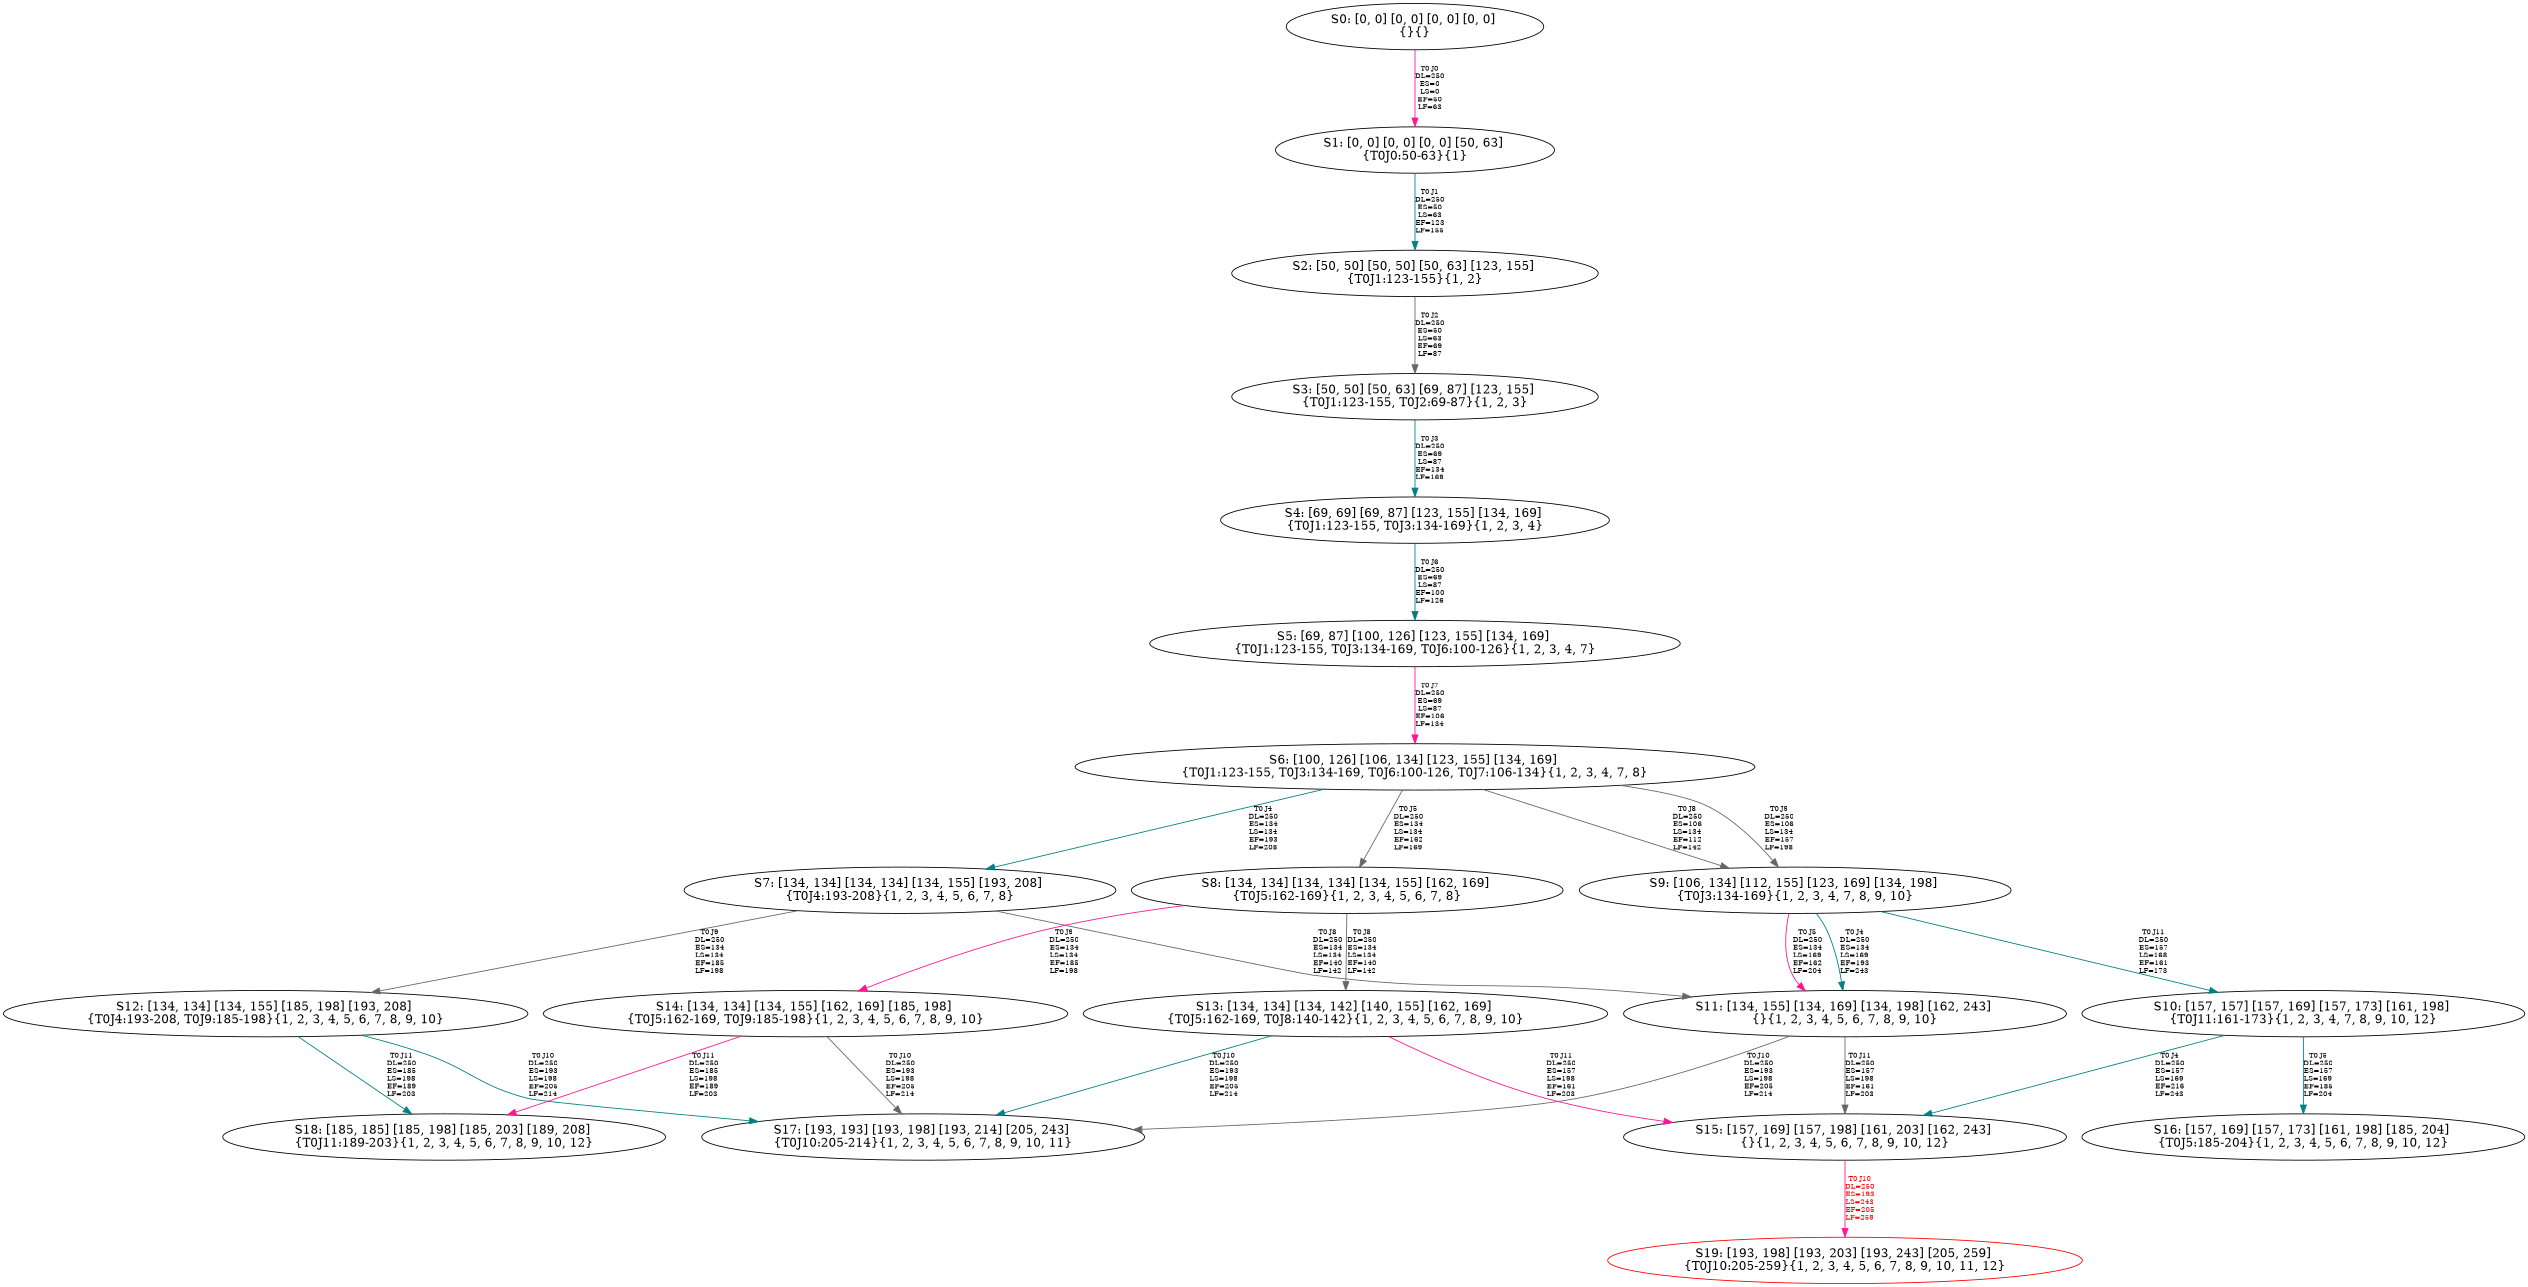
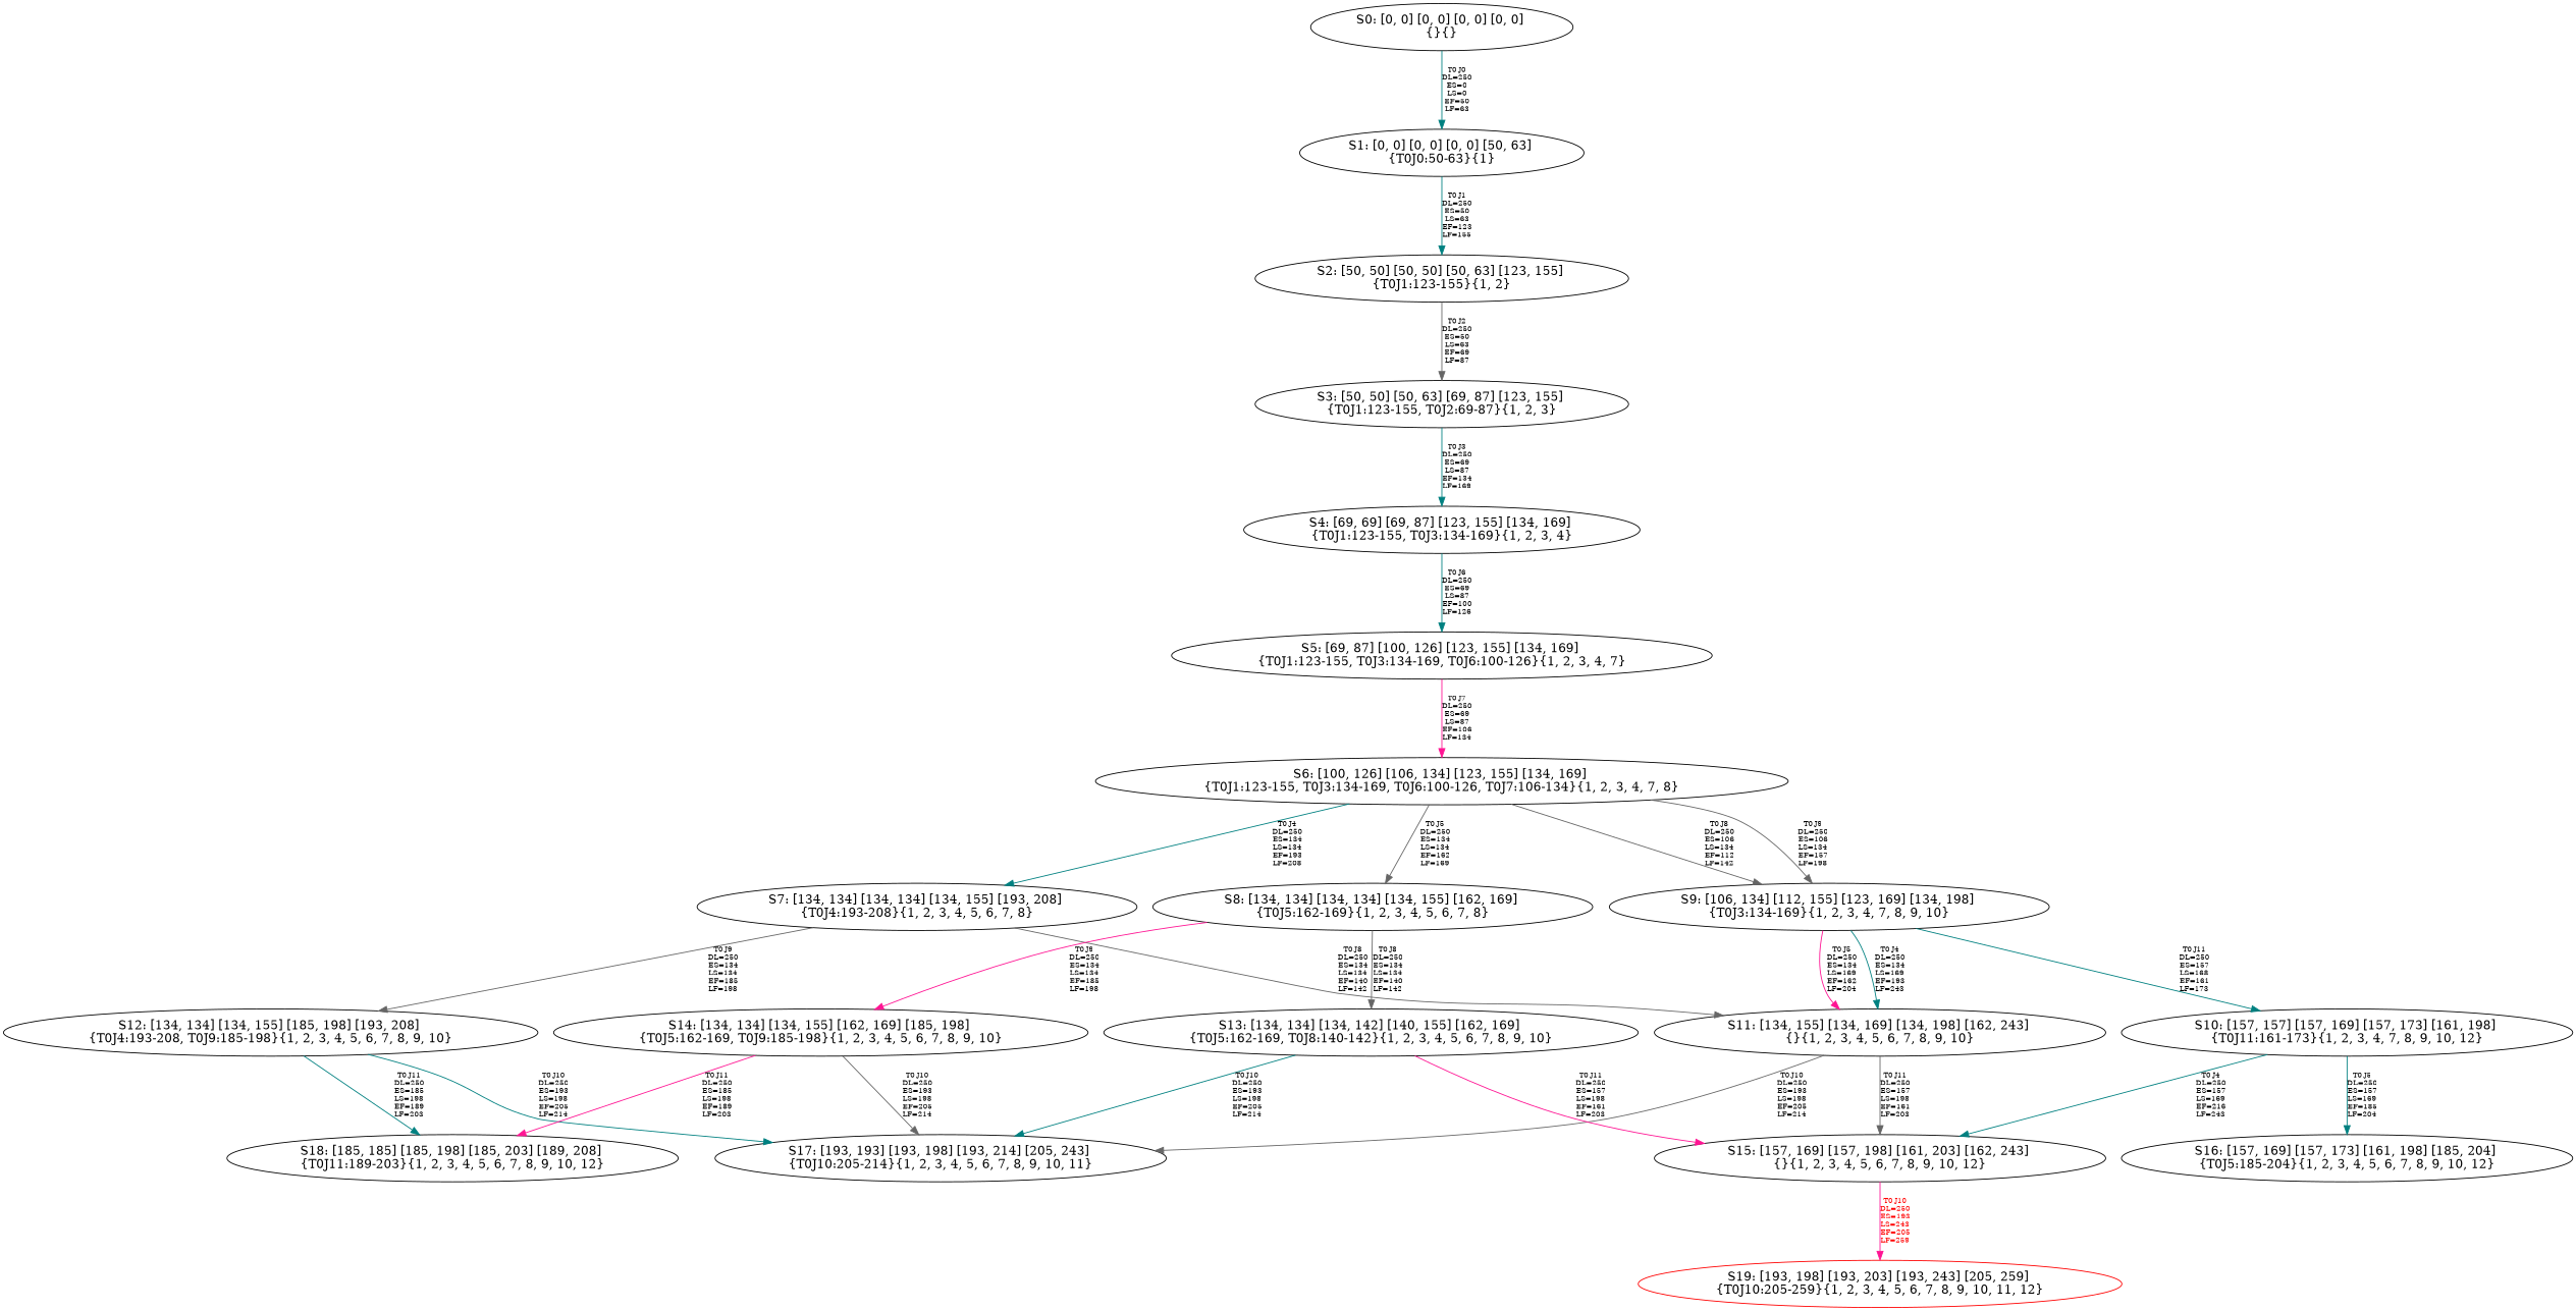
  digraph {
    edge [fontsize=8 color=teal]
    n1 [label="S0: [0, 0] [0, 0] [0, 0] [0, 0] \n{}{}"]
    n2 [label="S1: [0, 0] [0, 0] [0, 0] [50, 63] \n{T0J0:50-63}{1}"]
    n3 [label="S2: [50, 50] [50, 50] [50, 63] [123, 155] \n{T0J1:123-155}{1, 2}"]
    n4 [label="S3: [50, 50] [50, 63] [69, 87] [123, 155] \n{T0J1:123-155, T0J2:69-87}{1, 2, 3}"]
    n5 [label="S4: [69, 69] [69, 87] [123, 155] [134, 169] \n{T0J1:123-155, T0J3:134-169}{1, 2, 3, 4}"]
    n6 [label="S5: [69, 87] [100, 126] [123, 155] [134, 169] \n{T0J1:123-155, T0J3:134-169, T0J6:100-126}{1, 2, 3, 4, 7}"]
    n7 [label="S6: [100, 126] [106, 134] [123, 155] [134, 169] \n{T0J1:123-155, T0J3:134-169, T0J6:100-126, T0J7:106-134}{1, 2, 3, 4, 7, 8}"]
    n8 [label="S7: [134, 134] [134, 134] [134, 155] [193, 208] \n{T0J4:193-208}{1, 2, 3, 4, 5, 6, 7, 8}"]
    n9 [label="S8: [134, 134] [134, 134] [134, 155] [162, 169] \n{T0J5:162-169}{1, 2, 3, 4, 5, 6, 7, 8}"]
    n10 [label="S9: [106, 134] [112, 155] [123, 169] [134, 198] \n{T0J3:134-169}{1, 2, 3, 4, 7, 8, 9, 10}"]
    n11 [label="S11: [134, 155] [134, 169] [134, 198] [162, 243] \n{}{1, 2, 3, 4, 5, 6, 7, 8, 9, 10}"]
    n12 [label="S12: [134, 134] [134, 155] [185, 198] [193, 208] \n{T0J4:193-208, T0J9:185-198}{1, 2, 3, 4, 5, 6, 7, 8, 9, 10}"]
    n13 [label="S13: [134, 134] [134, 142] [140, 155] [162, 169] \n{T0J5:162-169, T0J8:140-142}{1, 2, 3, 4, 5, 6, 7, 8, 9, 10}"]
    n14 [label="S14: [134, 134] [134, 155] [162, 169] [185, 198] \n{T0J5:162-169, T0J9:185-198}{1, 2, 3, 4, 5, 6, 7, 8, 9, 10}"]
    n15 [label="S10: [157, 157] [157, 169] [157, 173] [161, 198] \n{T0J11:161-173}{1, 2, 3, 4, 7, 8, 9, 10, 12}"]
    n16 [label="S15: [157, 169] [157, 198] [161, 203] [162, 243] \n{}{1, 2, 3, 4, 5, 6, 7, 8, 9, 10, 12}"]
    n17 [label="S16: [157, 169] [157, 173] [161, 198] [185, 204] \n{T0J5:185-204}{1, 2, 3, 4, 5, 6, 7, 8, 9, 10, 12}"]
    n18 [label="S17: [193, 193] [193, 198] [193, 214] [205, 243] \n{T0J10:205-214}{1, 2, 3, 4, 5, 6, 7, 8, 9, 10, 11}"]
    n19 [label="S18: [185, 185] [185, 198] [185, 203] [189, 208] \n{T0J11:189-203}{1, 2, 3, 4, 5, 6, 7, 8, 9, 10, 12}"]
    n20 [color=Red label="S19: [193, 198] [193, 203] [193, 243] [205, 259] \n{T0J10:205-259}{1, 2, 3, 4, 5, 6, 7, 8, 9, 10, 11, 12}"]
-   n1 -> n2 [label="T0 J0\nDL=250\nES=0\nLS=0\nEF=50\nLF=63" color=deeppink]
+   n1 -> n2 [label="T0 J0\nDL=250\nES=0\nLS=0\nEF=50\nLF=63"]
    n2 -> n3 [label="T0 J1\nDL=250\nES=50\nLS=63\nEF=123\nLF=155"]
    n3 -> n4 [label="T0 J2\nDL=250\nES=50\nLS=63\nEF=69\nLF=87" color=gray40]
    n4 -> n5 [label="T0 J3\nDL=250\nES=69\nLS=87\nEF=134\nLF=169"]
    n5 -> n6 [label="T0 J6\nDL=250\nES=69\nLS=87\nEF=100\nLF=126"]
    n6 -> n7 [label="T0 J7\nDL=250\nES=69\nLS=87\nEF=106\nLF=134" color=deeppink]
    n7 -> n8 [label="T0 J4\nDL=250\nES=134\nLS=134\nEF=193\nLF=208"]
    n7 -> n9 [label="T0 J5\nDL=250\nES=134\nLS=134\nEF=162\nLF=169" color=gray40]
    n7 -> n10 [label="T0 J8\nDL=250\nES=106\nLS=134\nEF=112\nLF=142" color=gray40]
    n7 -> n10 [label="T0 J9\nDL=250\nES=106\nLS=134\nEF=157\nLF=198" color=gray40]
    n8 -> n11 [label="T0 J8\nDL=250\nES=134\nLS=134\nEF=140\nLF=142" color=gray40]
    n8 -> n12 [label="T0 J9\nDL=250\nES=134\nLS=134\nEF=185\nLF=198" color=gray40]
    n9 -> n13 [label="T0 J8\nDL=250\nES=134\nLS=134\nEF=140\nLF=142" color=gray40]
    n9 -> n14 [label="T0 J9\nDL=250\nES=134\nLS=134\nEF=185\nLF=198" color=deeppink]
    n10 -> n11 [label="T0 J4\nDL=250\nES=134\nLS=169\nEF=193\nLF=243"]
    n10 -> n11 [label="T0 J5\nDL=250\nES=134\nLS=169\nEF=162\nLF=204" color=deeppink]
    n10 -> n15 [label="T0 J11\nDL=250\nES=157\nLS=168\nEF=161\nLF=173"]
    n11 -> n16 [label="T0 J11\nDL=250\nES=157\nLS=198\nEF=161\nLF=203" color=gray40]
    n11 -> n18 [label="T0 J10\nDL=250\nES=193\nLS=198\nEF=205\nLF=214" color=gray40]
    n12 -> n18 [label="T0 J10\nDL=250\nES=193\nLS=198\nEF=205\nLF=214"]
    n12 -> n19 [label="T0 J11\nDL=250\nES=185\nLS=198\nEF=189\nLF=203"]
    n13 -> n16 [label="T0 J11\nDL=250\nES=157\nLS=198\nEF=161\nLF=203" color=deeppink]
    n13 -> n18 [label="T0 J10\nDL=250\nES=193\nLS=198\nEF=205\nLF=214"]
    n14 -> n18 [label="T0 J10\nDL=250\nES=193\nLS=198\nEF=205\nLF=214" color=gray40]
    n14 -> n19 [label="T0 J11\nDL=250\nES=185\nLS=198\nEF=189\nLF=203" color=deeppink]
    n15 -> n16 [label="T0 J4\nDL=250\nES=157\nLS=169\nEF=216\nLF=243"]
    n15 -> n17 [label="T0 J5\nDL=250\nES=157\nLS=169\nEF=185\nLF=204"]
    n16 -> n20 [color=deeppink fontcolor=Red label="T0 J10\nDL=250\nES=193\nLS=243\nEF=205\nLF=259"]
  }
